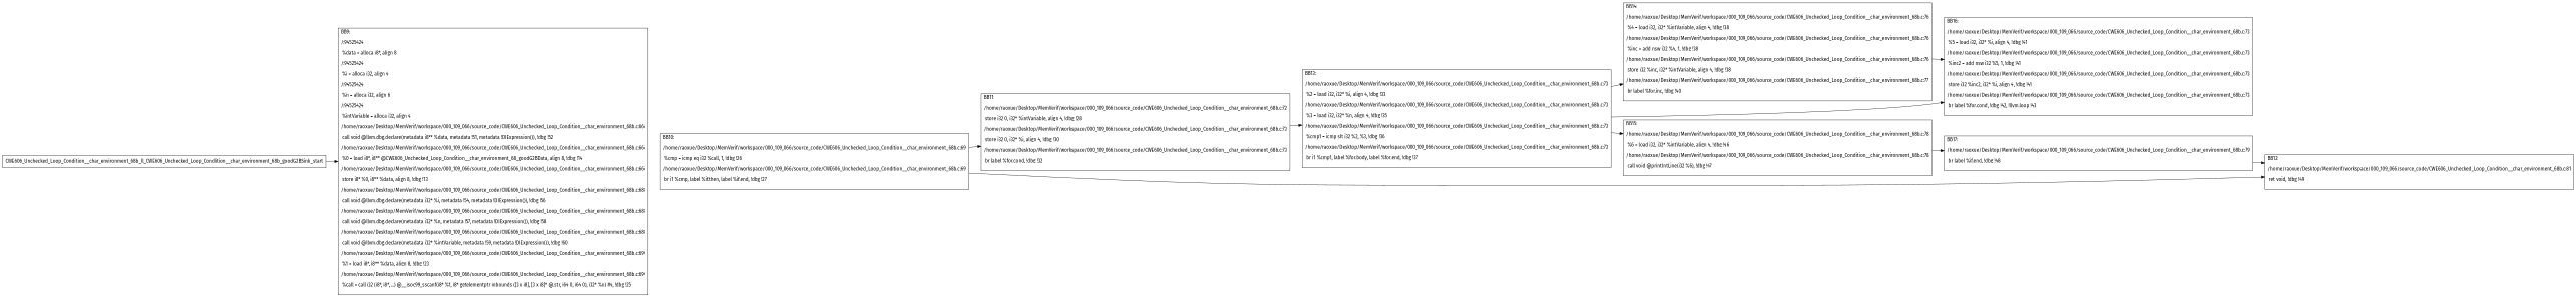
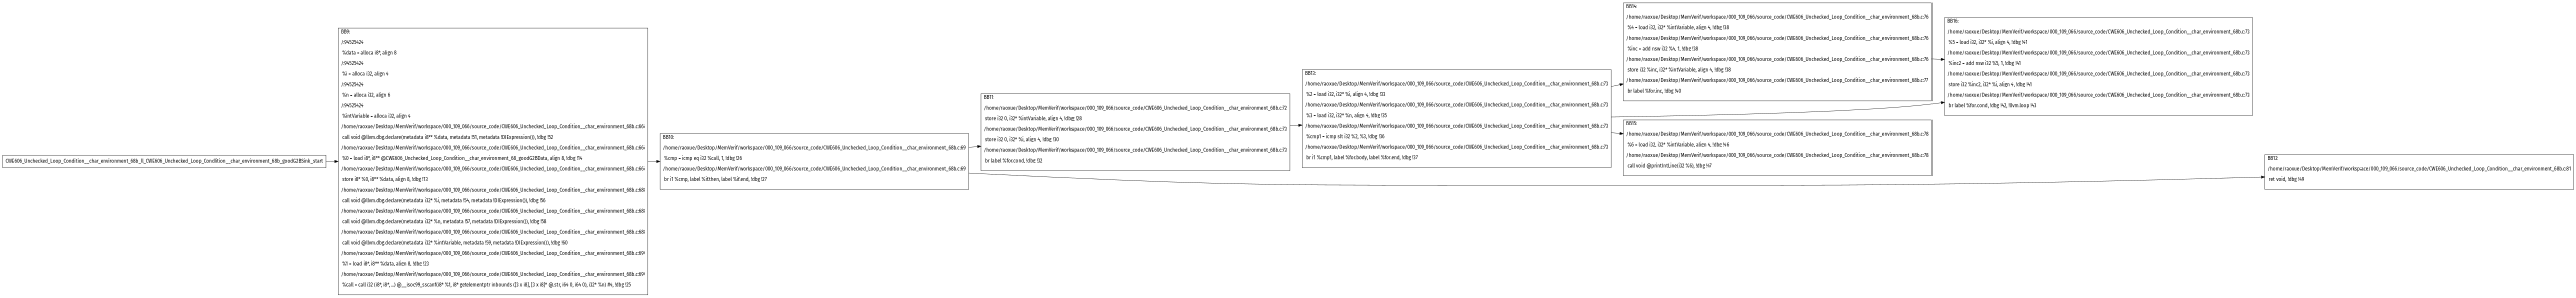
  digraph {
    fontname="Fira Sans"
    rankdir=LR
    node [fontname="Fira Sans" shape=record]
    edge [fontname="Fira Sans"]
    n1 [label="{CWE606_Unchecked_Loop_Condition__char_environment_68b_ll_CWE606_Unchecked_Loop_Condition__char_environment_68b_goodG2BSink_start}"]
    n2 [label="{BB9:\l\l/:94525424\l\n  %data = alloca i8*, align 8\l\n/:94525424\l\n  %i = alloca i32, align 4\l\n/:94525424\l\n  %n = alloca i32, align 6\l\n/:94525424\l\n  %intVariable = alloca i32, align 4\l\n/home/raoxue/Desktop/MemVerif/workspace/000_109_066/source_code/CWE606_Unchecked_Loop_Condition__char_environment_68b.c:66\l\n  call void @llvm.dbg.declare(metadata i8** %data, metadata !51, metadata !DIExpression()), !dbg !52\l\n/home/raoxue/Desktop/MemVerif/workspace/000_109_066/source_code/CWE606_Unchecked_Loop_Condition__char_environment_68b.c:66\l\n  %0 = load i8*, i8** @CWE606_Unchecked_Loop_Condition__char_environment_68_goodG2BData, align 8, !dbg !14\l\n/home/raoxue/Desktop/MemVerif/workspace/000_109_066/source_code/CWE606_Unchecked_Loop_Condition__char_environment_68b.c:66\l\n  store i8* %0, i8** %data, align 8, !dbg !13\l\n/home/raoxue/Desktop/MemVerif/workspace/000_109_066/source_code/CWE606_Unchecked_Loop_Condition__char_environment_68b.c:68\l\n  call void @llvm.dbg.declare(metadata i32* %i, metadata !54, metadata !DIExpression()), !dbg !56\l\n/home/raoxue/Desktop/MemVerif/workspace/000_109_066/source_code/CWE606_Unchecked_Loop_Condition__char_environment_68b.c:68\l\n  call void @llvm.dbg.declare(metadata i32* %n, metadata !57, metadata !DIExpression()), !dbg !58\l\n/home/raoxue/Desktop/MemVerif/workspace/000_109_066/source_code/CWE606_Unchecked_Loop_Condition__char_environment_68b.c:68\l\n  call void @llvm.dbg.declare(metadata i32* %intVariable, metadata !59, metadata !DIExpression()), !dbg !60\l\n/home/raoxue/Desktop/MemVerif/workspace/000_109_066/source_code/CWE606_Unchecked_Loop_Condition__char_environment_68b.c:69\l\n  %1 = load i8*, i8** %data, align 8, !dbg !23\l\n/home/raoxue/Desktop/MemVerif/workspace/000_109_066/source_code/CWE606_Unchecked_Loop_Condition__char_environment_68b.c:69\l\n  %call = call i32 (i8*, i8*, ...) @__isoc99_sscanf(i8* %1, i8* getelementptr inbounds ([3 x i8], [3 x i8]* @.str, i64 0, i64 0), i32* %n) #4, !dbg !25\l\n}"]
    n3 [label="{BB10:\l\l/home/raoxue/Desktop/MemVerif/workspace/000_109_066/source_code/CWE606_Unchecked_Loop_Condition__char_environment_68b.c:69\l\n  %cmp = icmp eq i32 %call, 1, !dbg !26\l\n/home/raoxue/Desktop/MemVerif/workspace/000_109_066/source_code/CWE606_Unchecked_Loop_Condition__char_environment_68b.c:69\l\n  br i1 %cmp, label %if.then, label %if.end, !dbg !27\l\n}"]
    n4 [label="{BB11:\l\l/home/raoxue/Desktop/MemVerif/workspace/000_109_066/source_code/CWE606_Unchecked_Loop_Condition__char_environment_68b.c:72\l\n  store i32 0, i32* %intVariable, align 4, !dbg !28\l\n/home/raoxue/Desktop/MemVerif/workspace/000_109_066/source_code/CWE606_Unchecked_Loop_Condition__char_environment_68b.c:73\l\n  store i32 0, i32* %i, align 4, !dbg !30\l\n/home/raoxue/Desktop/MemVerif/workspace/000_109_066/source_code/CWE606_Unchecked_Loop_Condition__char_environment_68b.c:73\l\n  br label %for.cond, !dbg !32\l\n}"]
    n5 [label="{BB12:\l\l/home/raoxue/Desktop/MemVerif/workspace/000_109_066/source_code/CWE606_Unchecked_Loop_Condition__char_environment_68b.c:81\l\n  ret void, !dbg !49\l\n}"]
    n6 [label="{BB13:\l\l/home/raoxue/Desktop/MemVerif/workspace/000_109_066/source_code/CWE606_Unchecked_Loop_Condition__char_environment_68b.c:73\l\n  %2 = load i32, i32* %i, align 4, !dbg !33\l\n/home/raoxue/Desktop/MemVerif/workspace/000_109_066/source_code/CWE606_Unchecked_Loop_Condition__char_environment_68b.c:73\l\n  %3 = load i32, i32* %n, align 4, !dbg !35\l\n/home/raoxue/Desktop/MemVerif/workspace/000_109_066/source_code/CWE606_Unchecked_Loop_Condition__char_environment_68b.c:73\l\n  %cmp1 = icmp slt i32 %2, %3, !dbg !36\l\n/home/raoxue/Desktop/MemVerif/workspace/000_109_066/source_code/CWE606_Unchecked_Loop_Condition__char_environment_68b.c:73\l\n  br i1 %cmp1, label %for.body, label %for.end, !dbg !37\l\n}"]
    n7 [label="{BB14:\l\l/home/raoxue/Desktop/MemVerif/workspace/000_109_066/source_code/CWE606_Unchecked_Loop_Condition__char_environment_68b.c:76\l\n  %4 = load i32, i32* %intVariable, align 4, !dbg !38\l\n/home/raoxue/Desktop/MemVerif/workspace/000_109_066/source_code/CWE606_Unchecked_Loop_Condition__char_environment_68b.c:76\l\n  %inc = add nsw i32 %4, 1, !dbg !38\l\n/home/raoxue/Desktop/MemVerif/workspace/000_109_066/source_code/CWE606_Unchecked_Loop_Condition__char_environment_68b.c:76\l\n  store i32 %inc, i32* %intVariable, align 4, !dbg !38\l\n/home/raoxue/Desktop/MemVerif/workspace/000_109_066/source_code/CWE606_Unchecked_Loop_Condition__char_environment_68b.c:77\l\n  br label %for.inc, !dbg !40\l\n}"]
    n8 [label="{BB15:\l\l/home/raoxue/Desktop/MemVerif/workspace/000_109_066/source_code/CWE606_Unchecked_Loop_Condition__char_environment_68b.c:78\l\n  %6 = load i32, i32* %intVariable, align 4, !dbg !46\l\n/home/raoxue/Desktop/MemVerif/workspace/000_109_066/source_code/CWE606_Unchecked_Loop_Condition__char_environment_68b.c:78\l\n  call void @printIntLine(i32 %6), !dbg !47\l\n}"]
    n9 [label="{BB16:\l\l/home/raoxue/Desktop/MemVerif/workspace/000_109_066/source_code/CWE606_Unchecked_Loop_Condition__char_environment_68b.c:73\l\n  %5 = load i32, i32* %i, align 4, !dbg !41\l\n/home/raoxue/Desktop/MemVerif/workspace/000_109_066/source_code/CWE606_Unchecked_Loop_Condition__char_environment_68b.c:73\l\n  %inc2 = add nsw i32 %5, 1, !dbg !41\l\n/home/raoxue/Desktop/MemVerif/workspace/000_109_066/source_code/CWE606_Unchecked_Loop_Condition__char_environment_68b.c:73\l\n  store i32 %inc2, i32* %i, align 4, !dbg !41\l\n/home/raoxue/Desktop/MemVerif/workspace/000_109_066/source_code/CWE606_Unchecked_Loop_Condition__char_environment_68b.c:73\l\n  br label %for.cond, !dbg !42, !llvm.loop !43\l\n}"]
-   n10 [label="{BB17:\l\l/home/raoxue/Desktop/MemVerif/workspace/000_109_066/source_code/CWE606_Unchecked_Loop_Condition__char_environment_68b.c:79\l\n  br label %if.end, !dbg !48\l\n}"]
    n1 -> n2
+   n2 -> n3
    n3 -> n4
    n3 -> n5
    n4 -> n6
    n6 -> n7
    n6 -> n8
    n6 -> n9
    n7 -> n9
-   n8 -> n10
-   n10 -> n5
  }
